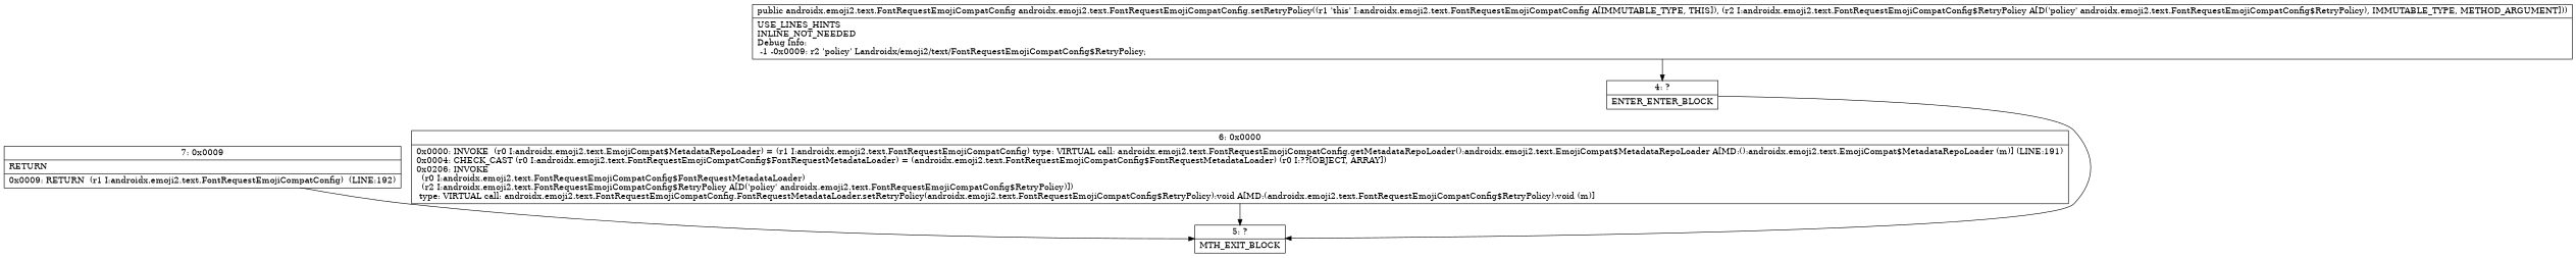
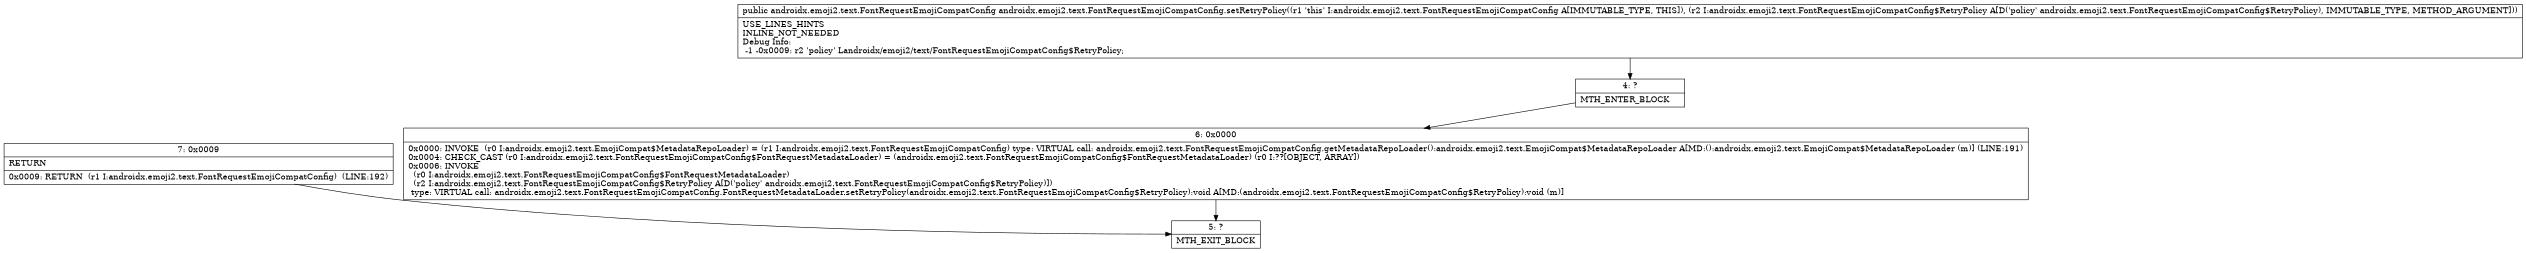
  digraph {
    node [shape=record]
-   n1 [label="{4\:\ ?|ENTER_ENTER_BLOCK\l}"]
-   n2 [label="{6\:\ 0x0000|0x0000: INVOKE  (r0 I:androidx.emoji2.text.EmojiCompat$MetadataRepoLoader) = (r1 I:androidx.emoji2.text.FontRequestEmojiCompatConfig) type: VIRTUAL call: androidx.emoji2.text.FontRequestEmojiCompatConfig.getMetadataRepoLoader():androidx.emoji2.text.EmojiCompat$MetadataRepoLoader A[MD:():androidx.emoji2.text.EmojiCompat$MetadataRepoLoader (m)] (LINE:191)\l0x0004: CHECK_CAST (r0 I:androidx.emoji2.text.FontRequestEmojiCompatConfig$FontRequestMetadataLoader) = (androidx.emoji2.text.FontRequestEmojiCompatConfig$FontRequestMetadataLoader) (r0 I:??[OBJECT, ARRAY]) \l0x0206: INVOKE  \l  (r0 I:androidx.emoji2.text.FontRequestEmojiCompatConfig$FontRequestMetadataLoader)\l  (r2 I:androidx.emoji2.text.FontRequestEmojiCompatConfig$RetryPolicy A[D('policy' androidx.emoji2.text.FontRequestEmojiCompatConfig$RetryPolicy)])\l type: VIRTUAL call: androidx.emoji2.text.FontRequestEmojiCompatConfig.FontRequestMetadataLoader.setRetryPolicy(androidx.emoji2.text.FontRequestEmojiCompatConfig$RetryPolicy):void A[MD:(androidx.emoji2.text.FontRequestEmojiCompatConfig$RetryPolicy):void (m)]\l}"]
+   n1 [label="{4\:\ ?|MTH_ENTER_BLOCK\l}"]
+   n2 [label="{6\:\ 0x0000|0x0000: INVOKE  (r0 I:androidx.emoji2.text.EmojiCompat$MetadataRepoLoader) = (r1 I:androidx.emoji2.text.FontRequestEmojiCompatConfig) type: VIRTUAL call: androidx.emoji2.text.FontRequestEmojiCompatConfig.getMetadataRepoLoader():androidx.emoji2.text.EmojiCompat$MetadataRepoLoader A[MD:():androidx.emoji2.text.EmojiCompat$MetadataRepoLoader (m)] (LINE:191)\l0x0004: CHECK_CAST (r0 I:androidx.emoji2.text.FontRequestEmojiCompatConfig$FontRequestMetadataLoader) = (androidx.emoji2.text.FontRequestEmojiCompatConfig$FontRequestMetadataLoader) (r0 I:??[OBJECT, ARRAY]) \l0x0006: INVOKE  \l  (r0 I:androidx.emoji2.text.FontRequestEmojiCompatConfig$FontRequestMetadataLoader)\l  (r2 I:androidx.emoji2.text.FontRequestEmojiCompatConfig$RetryPolicy A[D('policy' androidx.emoji2.text.FontRequestEmojiCompatConfig$RetryPolicy)])\l type: VIRTUAL call: androidx.emoji2.text.FontRequestEmojiCompatConfig.FontRequestMetadataLoader.setRetryPolicy(androidx.emoji2.text.FontRequestEmojiCompatConfig$RetryPolicy):void A[MD:(androidx.emoji2.text.FontRequestEmojiCompatConfig$RetryPolicy):void (m)]\l}"]
    n3 [label="{5\:\ ?|MTH_EXIT_BLOCK\l}"]
    n4 [label="{7\:\ 0x0009|RETURN\l|0x0009: RETURN  (r1 I:androidx.emoji2.text.FontRequestEmojiCompatConfig)  (LINE:192)\l}"]
    n5 [label="{public androidx.emoji2.text.FontRequestEmojiCompatConfig androidx.emoji2.text.FontRequestEmojiCompatConfig.setRetryPolicy((r1 'this' I:androidx.emoji2.text.FontRequestEmojiCompatConfig A[IMMUTABLE_TYPE, THIS]), (r2 I:androidx.emoji2.text.FontRequestEmojiCompatConfig$RetryPolicy A[D('policy' androidx.emoji2.text.FontRequestEmojiCompatConfig$RetryPolicy), IMMUTABLE_TYPE, METHOD_ARGUMENT]))  | USE_LINES_HINTS\lINLINE_NOT_NEEDED\lDebug Info:\l  \-1 \-0x0009: r2 'policy' Landroidx\/emoji2\/text\/FontRequestEmojiCompatConfig$RetryPolicy;\l}"]
-   n1 -> n3
+   n1 -> n2
    n2 -> n3
    n4 -> n3
    n5 -> n1
  }
